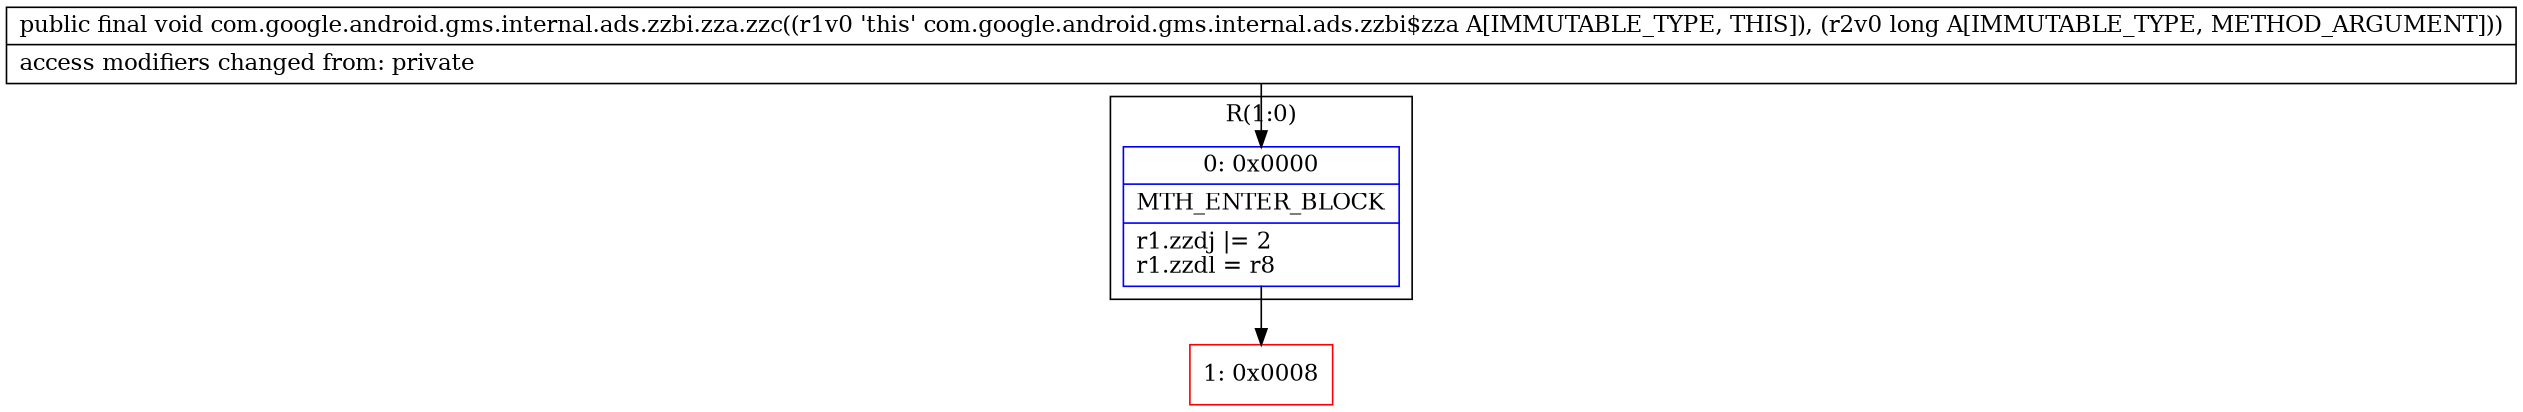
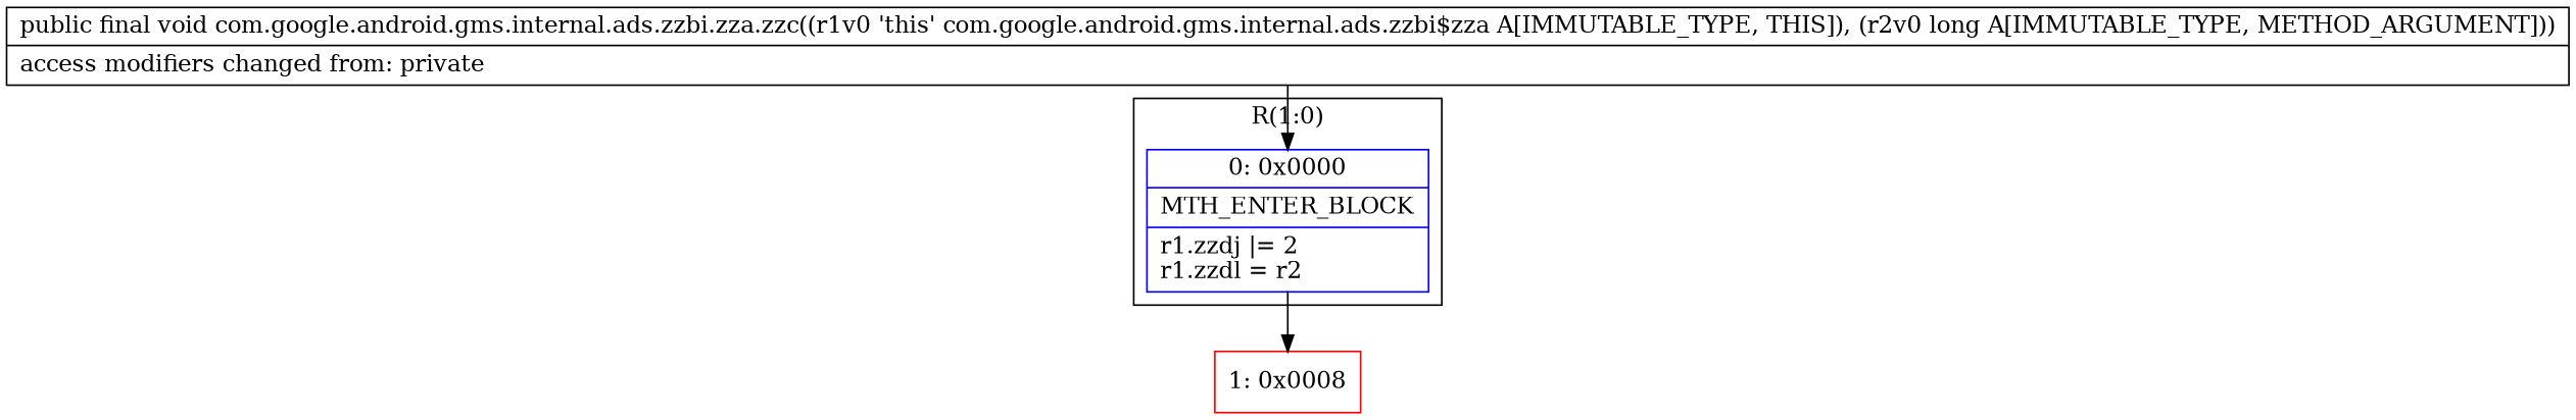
  digraph {
    node [shape=record]
-   n1 [color=blue label="{0\:\ 0x0000|MTH_ENTER_BLOCK\l|r1.zzdj \|= 2\lr1.zzdl = r8\l}"]
+   n1 [color=blue label="{0\:\ 0x0000|MTH_ENTER_BLOCK\l|r1.zzdj \|= 2\lr1.zzdl = r2\l}"]
    n2 [color=red label="{1\:\ 0x0008}"]
    n3 [label="{public final void com.google.android.gms.internal.ads.zzbi.zza.zzc((r1v0 'this' com.google.android.gms.internal.ads.zzbi$zza A[IMMUTABLE_TYPE, THIS]), (r2v0 long A[IMMUTABLE_TYPE, METHOD_ARGUMENT]))  | access modifiers changed from: private\l}"]
    subgraph cluster_1 {
      label="R(1:0)"
      n1
    }
    n1 -> n2
    n3 -> n1
  }
